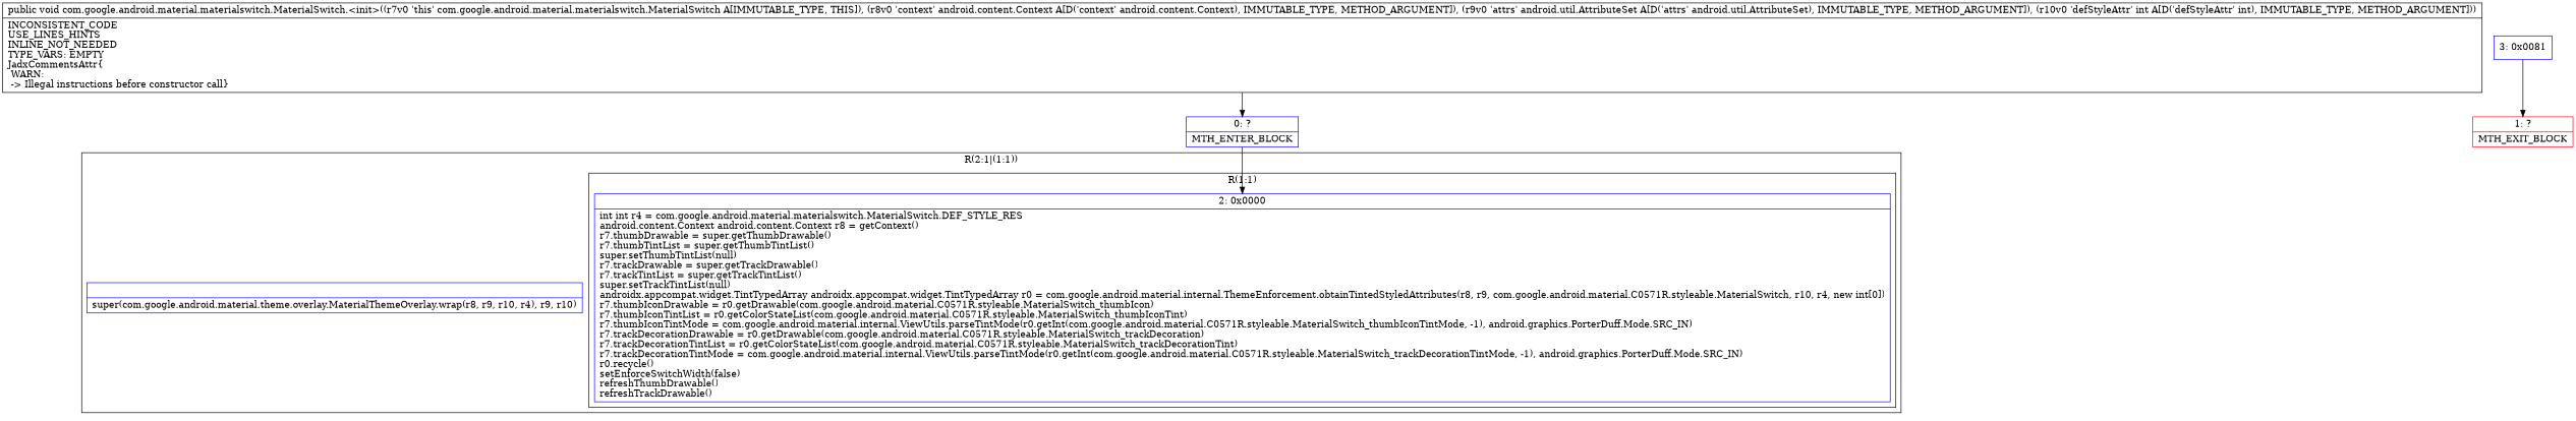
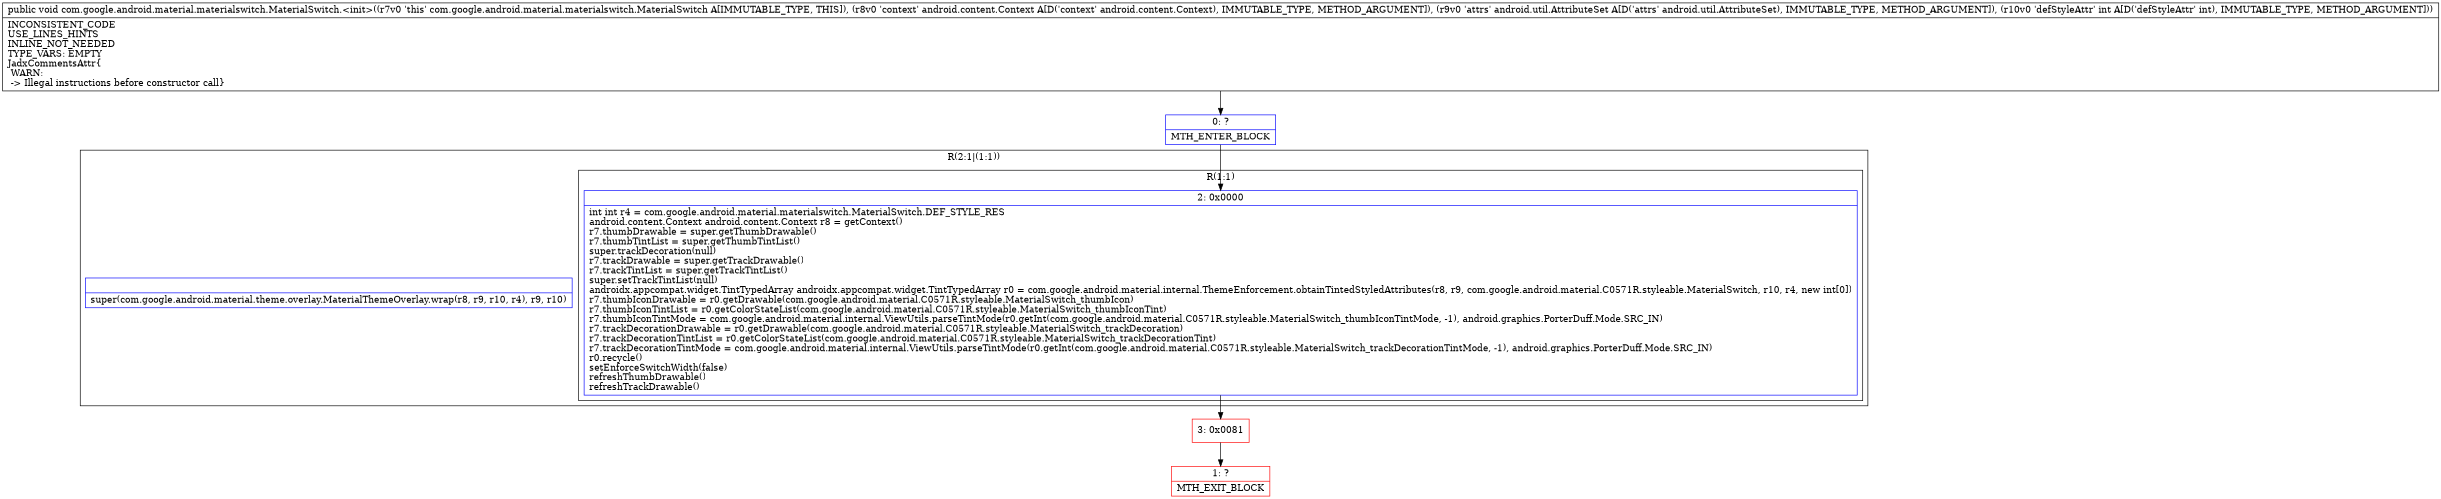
  digraph {
    node [color=blue shape=record]
-   n1 [label="{2\:\ 0x0000|int int r4 = com.google.android.material.materialswitch.MaterialSwitch.DEF_STYLE_RES\landroid.content.Context android.content.Context r8 = getContext()\lr7.thumbDrawable = super.getThumbDrawable()\lr7.thumbTintList = super.getThumbTintList()\lsuper.setThumbTintList(null)\lr7.trackDrawable = super.getTrackDrawable()\lr7.trackTintList = super.getTrackTintList()\lsuper.setTrackTintList(null)\landroidx.appcompat.widget.TintTypedArray androidx.appcompat.widget.TintTypedArray r0 = com.google.android.material.internal.ThemeEnforcement.obtainTintedStyledAttributes(r8, r9, com.google.android.material.C0571R.styleable.MaterialSwitch, r10, r4, new int[0])\lr7.thumbIconDrawable = r0.getDrawable(com.google.android.material.C0571R.styleable.MaterialSwitch_thumbIcon)\lr7.thumbIconTintList = r0.getColorStateList(com.google.android.material.C0571R.styleable.MaterialSwitch_thumbIconTint)\lr7.thumbIconTintMode = com.google.android.material.internal.ViewUtils.parseTintMode(r0.getInt(com.google.android.material.C0571R.styleable.MaterialSwitch_thumbIconTintMode, \-1), android.graphics.PorterDuff.Mode.SRC_IN)\lr7.trackDecorationDrawable = r0.getDrawable(com.google.android.material.C0571R.styleable.MaterialSwitch_trackDecoration)\lr7.trackDecorationTintList = r0.getColorStateList(com.google.android.material.C0571R.styleable.MaterialSwitch_trackDecorationTint)\lr7.trackDecorationTintMode = com.google.android.material.internal.ViewUtils.parseTintMode(r0.getInt(com.google.android.material.C0571R.styleable.MaterialSwitch_trackDecorationTintMode, \-1), android.graphics.PorterDuff.Mode.SRC_IN)\lr0.recycle()\lsetEnforceSwitchWidth(false)\lrefreshThumbDrawable()\lrefreshTrackDrawable()\l}"]
+   n1 [label="{2\:\ 0x0000|int int r4 = com.google.android.material.materialswitch.MaterialSwitch.DEF_STYLE_RES\landroid.content.Context android.content.Context r8 = getContext()\lr7.thumbDrawable = super.getThumbDrawable()\lr7.thumbTintList = super.getThumbTintList()\lsuper.trackDecoration(null)\lr7.trackDrawable = super.getTrackDrawable()\lr7.trackTintList = super.getTrackTintList()\lsuper.setTrackTintList(null)\landroidx.appcompat.widget.TintTypedArray androidx.appcompat.widget.TintTypedArray r0 = com.google.android.material.internal.ThemeEnforcement.obtainTintedStyledAttributes(r8, r9, com.google.android.material.C0571R.styleable.MaterialSwitch, r10, r4, new int[0])\lr7.thumbIconDrawable = r0.getDrawable(com.google.android.material.C0571R.styleable.MaterialSwitch_thumbIcon)\lr7.thumbIconTintList = r0.getColorStateList(com.google.android.material.C0571R.styleable.MaterialSwitch_thumbIconTint)\lr7.thumbIconTintMode = com.google.android.material.internal.ViewUtils.parseTintMode(r0.getInt(com.google.android.material.C0571R.styleable.MaterialSwitch_thumbIconTintMode, \-1), android.graphics.PorterDuff.Mode.SRC_IN)\lr7.trackDecorationDrawable = r0.getDrawable(com.google.android.material.C0571R.styleable.MaterialSwitch_trackDecoration)\lr7.trackDecorationTintList = r0.getColorStateList(com.google.android.material.C0571R.styleable.MaterialSwitch_trackDecorationTint)\lr7.trackDecorationTintMode = com.google.android.material.internal.ViewUtils.parseTintMode(r0.getInt(com.google.android.material.C0571R.styleable.MaterialSwitch_trackDecorationTintMode, \-1), android.graphics.PorterDuff.Mode.SRC_IN)\lr0.recycle()\lsetEnforceSwitchWidth(false)\lrefreshThumbDrawable()\lrefreshTrackDrawable()\l}"]
    n2 [label="{|super(com.google.android.material.theme.overlay.MaterialThemeOverlay.wrap(r8, r9, r10, r4), r9, r10)\l}"]
-   n3 [label="{3\:\ 0x0081}"]
+   n3 [color=red label="{3\:\ 0x0081}"]
    n4 [color=red label="{1\:\ ?|MTH_EXIT_BLOCK\l}"]
    n5 [label="{0\:\ ?|MTH_ENTER_BLOCK\l}"]
    n6 [label="{public void com.google.android.material.materialswitch.MaterialSwitch.\<init\>((r7v0 'this' com.google.android.material.materialswitch.MaterialSwitch A[IMMUTABLE_TYPE, THIS]), (r8v0 'context' android.content.Context A[D('context' android.content.Context), IMMUTABLE_TYPE, METHOD_ARGUMENT]), (r9v0 'attrs' android.util.AttributeSet A[D('attrs' android.util.AttributeSet), IMMUTABLE_TYPE, METHOD_ARGUMENT]), (r10v0 'defStyleAttr' int A[D('defStyleAttr' int), IMMUTABLE_TYPE, METHOD_ARGUMENT]))  | INCONSISTENT_CODE\lUSE_LINES_HINTS\lINLINE_NOT_NEEDED\lTYPE_VARS: EMPTY\lJadxCommentsAttr\{\l WARN: \l \-\> Illegal instructions before constructor call\}\l}" color=""]
    subgraph cluster_1 {
      label="R(2:1|(1:1))"
      n2
      subgraph cluster_2 {
        label="R(1:1)"
        n1
      }
    }
+   n1 -> n3
    n3 -> n4
    n5 -> n1
    n6 -> n5
  }
